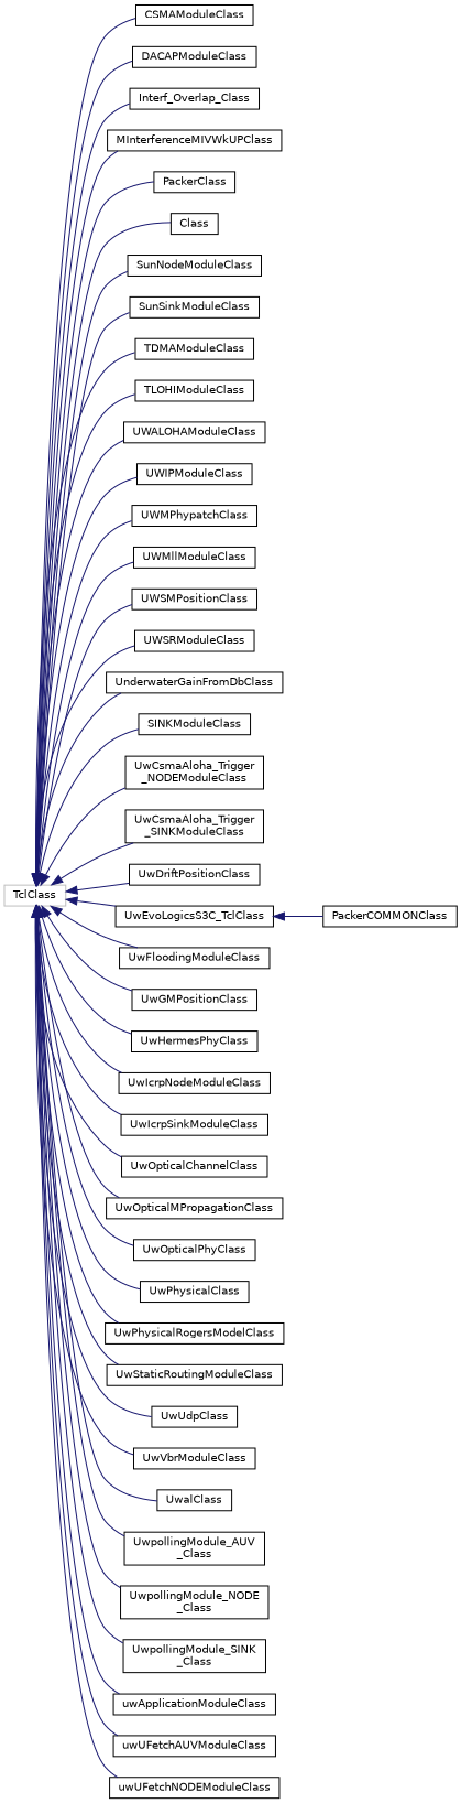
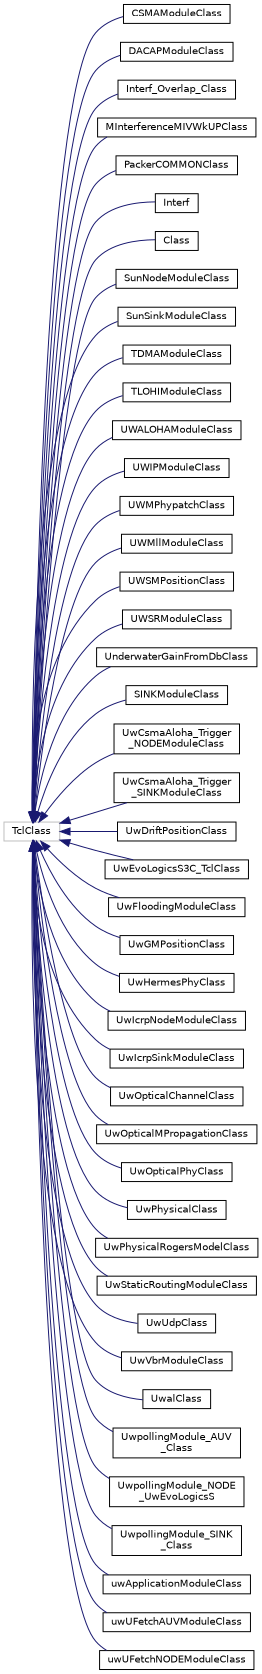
  digraph {
    rankdir=LR
    node [color=black fillcolor=white fontname=Helvetica fontsize=10 shape=record style=filled]
    edge [color=midnightblue dir=back fontname=Helvetica fontsize=10 labelfontname=Helvetica labelfontsize=10 style=solid]
    n1 [color=grey75 height=0.2 label=TclClass width=0.4]
    n2 [height=0.2 label=CSMAModuleClass width=0.4]
    n3 [height=0.2 label=DACAPModuleClass width=0.4]
    n4 [height=0.2 label=Interf_Overlap_Class width=0.4]
    n5 [height=0.2 label=MInterferenceMIVWkUPClass width=0.4]
    n6 [height=0.2 label=PackerCOMMONClass width=0.4]
-   n7 [height=0.2 label=PackerClass width=0.4]
+   n7 [height=0.2 label=Interf width=0.4]
    n8 [height=0.2 label=Class width=0.4]
    n9 [height=0.2 label=SunNodeModuleClass width=0.4]
    n10 [height=0.2 label=SunSinkModuleClass width=0.4]
    n11 [height=0.2 label=TDMAModuleClass width=0.4]
    n12 [height=0.2 label=TLOHIModuleClass width=0.4]
    n13 [height=0.2 label=UWALOHAModuleClass width=0.4]
    n14 [height=0.2 label=UWIPModuleClass width=0.4]
    n15 [height=0.2 label=UWMPhypatchClass width=0.4]
    n16 [height=0.2 label=UWMllModuleClass width=0.4]
    n17 [height=0.2 label=UWSMPositionClass width=0.4]
    n18 [height=0.2 label=UWSRModuleClass width=0.4]
    n19 [height=0.2 label=UnderwaterGainFromDbClass width=0.4]
    n20 [height=0.2 label=SINKModuleClass width=0.4]
    n21 [height=0.2 label="UwCsmaAloha_Trigger\l_NODEModuleClass" width=0.4]
    n22 [height=0.2 label="UwCsmaAloha_Trigger\l_SINKModuleClass" width=0.4]
    n23 [height=0.2 label=UwDriftPositionClass width=0.4]
    n24 [height=0.2 label=UwEvoLogicsS3C_TclClass width=0.4]
    n25 [height=0.2 label=UwFloodingModuleClass width=0.4]
    n26 [height=0.2 label=UwGMPositionClass width=0.4]
    n27 [height=0.2 label=UwHermesPhyClass width=0.4]
    n28 [height=0.2 label=UwIcrpNodeModuleClass width=0.4]
    n29 [height=0.2 label=UwIcrpSinkModuleClass width=0.4]
    n30 [height=0.2 label=UwOpticalChannelClass width=0.4]
    n31 [height=0.2 label=UwOpticalMPropagationClass width=0.4]
    n32 [height=0.2 label=UwOpticalPhyClass width=0.4]
    n33 [height=0.2 label=UwPhysicalClass width=0.4]
    n34 [height=0.2 label=UwPhysicalRogersModelClass width=0.4]
    n35 [height=0.2 label=UwStaticRoutingModuleClass width=0.4]
    n36 [height=0.2 label=UwUdpClass width=0.4]
    n37 [height=0.2 label=UwVbrModuleClass width=0.4]
    n38 [height=0.2 label=UwalClass width=0.4]
    n39 [height=0.2 label="UwpollingModule_AUV\l_Class" width=0.4]
-   n40 [height=0.2 label="UwpollingModule_NODE\l_Class" width=0.4]
+   n40 [height=0.2 label="UwpollingModule_NODE\l_UwEvoLogicsS" width=0.4]
    n41 [height=0.2 label="UwpollingModule_SINK\l_Class" width=0.4]
    n42 [height=0.2 label=uwApplicationModuleClass width=0.4]
    n43 [height=0.2 label=uwUFetchAUVModuleClass width=0.4]
    n44 [height=0.2 label=uwUFetchNODEModuleClass width=0.4]
    n1 -> n2
    n1 -> n3
    n1 -> n4
    n1 -> n5
-   n24 -> n6
+   n1 -> n6
    n1 -> n7
    n1 -> n8
    n1 -> n9
    n1 -> n10
    n1 -> n11
    n1 -> n12
    n1 -> n13
    n1 -> n14
    n1 -> n15
    n1 -> n16
    n1 -> n17
    n1 -> n18
    n1 -> n19
    n1 -> n20
    n1 -> n21
    n1 -> n22
    n1 -> n23
    n1 -> n24
    n1 -> n25
    n1 -> n26
    n1 -> n27
    n1 -> n28
    n1 -> n29
    n1 -> n30
    n1 -> n31
    n1 -> n32
    n1 -> n33
    n1 -> n34
    n1 -> n35
    n1 -> n36
    n1 -> n37
    n1 -> n38
    n1 -> n39
    n1 -> n40
    n1 -> n41
    n1 -> n42
    n1 -> n43
    n1 -> n44
  }
